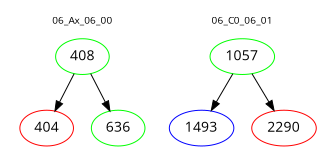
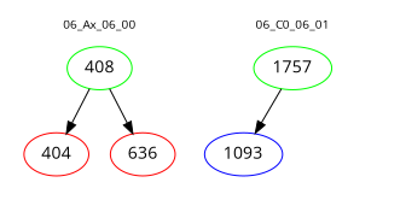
  digraph {
    fontname="Open Sans"
    node [color=red fontname="Open Sans"]
    edge [color=black fontname="Open Sans"]
    n1 [color=green label=408]
    n2 [label=404]
-   n3 [color=green label=636]
-   n4 [color=green label=1057]
-   n5 [color=blue label=1493]
-   n6 [label=2290]
+   n3 [label=636]
+   n4 [color=green label=1757]
+   n5 [color=blue label=1093]
    subgraph cluster_1 {
      color=white
      fontsize=10
      label="06_Ax_06_00"
      n1
      n2
      n3
    }
    subgraph cluster_2 {
      color=white
      fontsize=10
      label="06_C0_06_01"
      n4
      n5
-     n6
    }
    n1 -> n2
    n1 -> n3
    n4 -> n5
-   n4 -> n6
  }
